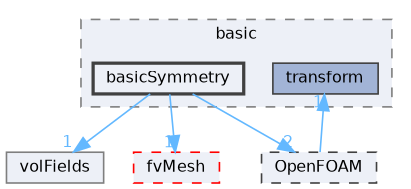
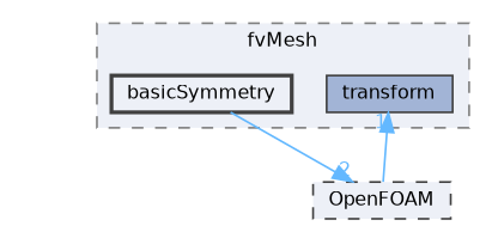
  digraph {
    compound=true
    node [color=grey25 fillcolor="#edf0f7" fontname=Helvetica fontsize=10 shape=box style=filled]
    edge [color=steelblue1 fontcolor=steelblue1 fontname=Helvetica fontsize=10 headlabel=1 labeldistance=1.5 labelfontname=Helvetica labelfontsize=10]
    n1 [fillcolor="#a2b4d6" height=0.2 label=transform width=0.4]
    n2 [height=0.2 label=basicSymmetry style="filled,bold" width=0.4]
-   n3 [color=grey50 height=0.2 label=volFields width=0.4]
    n4 [height=0.2 label=OpenFOAM style="filled,dashed" width=0.4]
-   n5 [color=red height=0.2 label=fvMesh style="filled,dashed" width=0.4]
    subgraph cluster_1 {
      bgcolor="#edf0f7"
      fontname=Helvetica
      fontsize=10
-     label=basic
+     label=fvMesh
      pencolor=grey50
      style="filled,dashed"
      n1
      n2
    }
-   n2 -> n3
    n2 -> n4 [headlabel=2]
-   n2 -> n5
    n4 -> n1
  }
